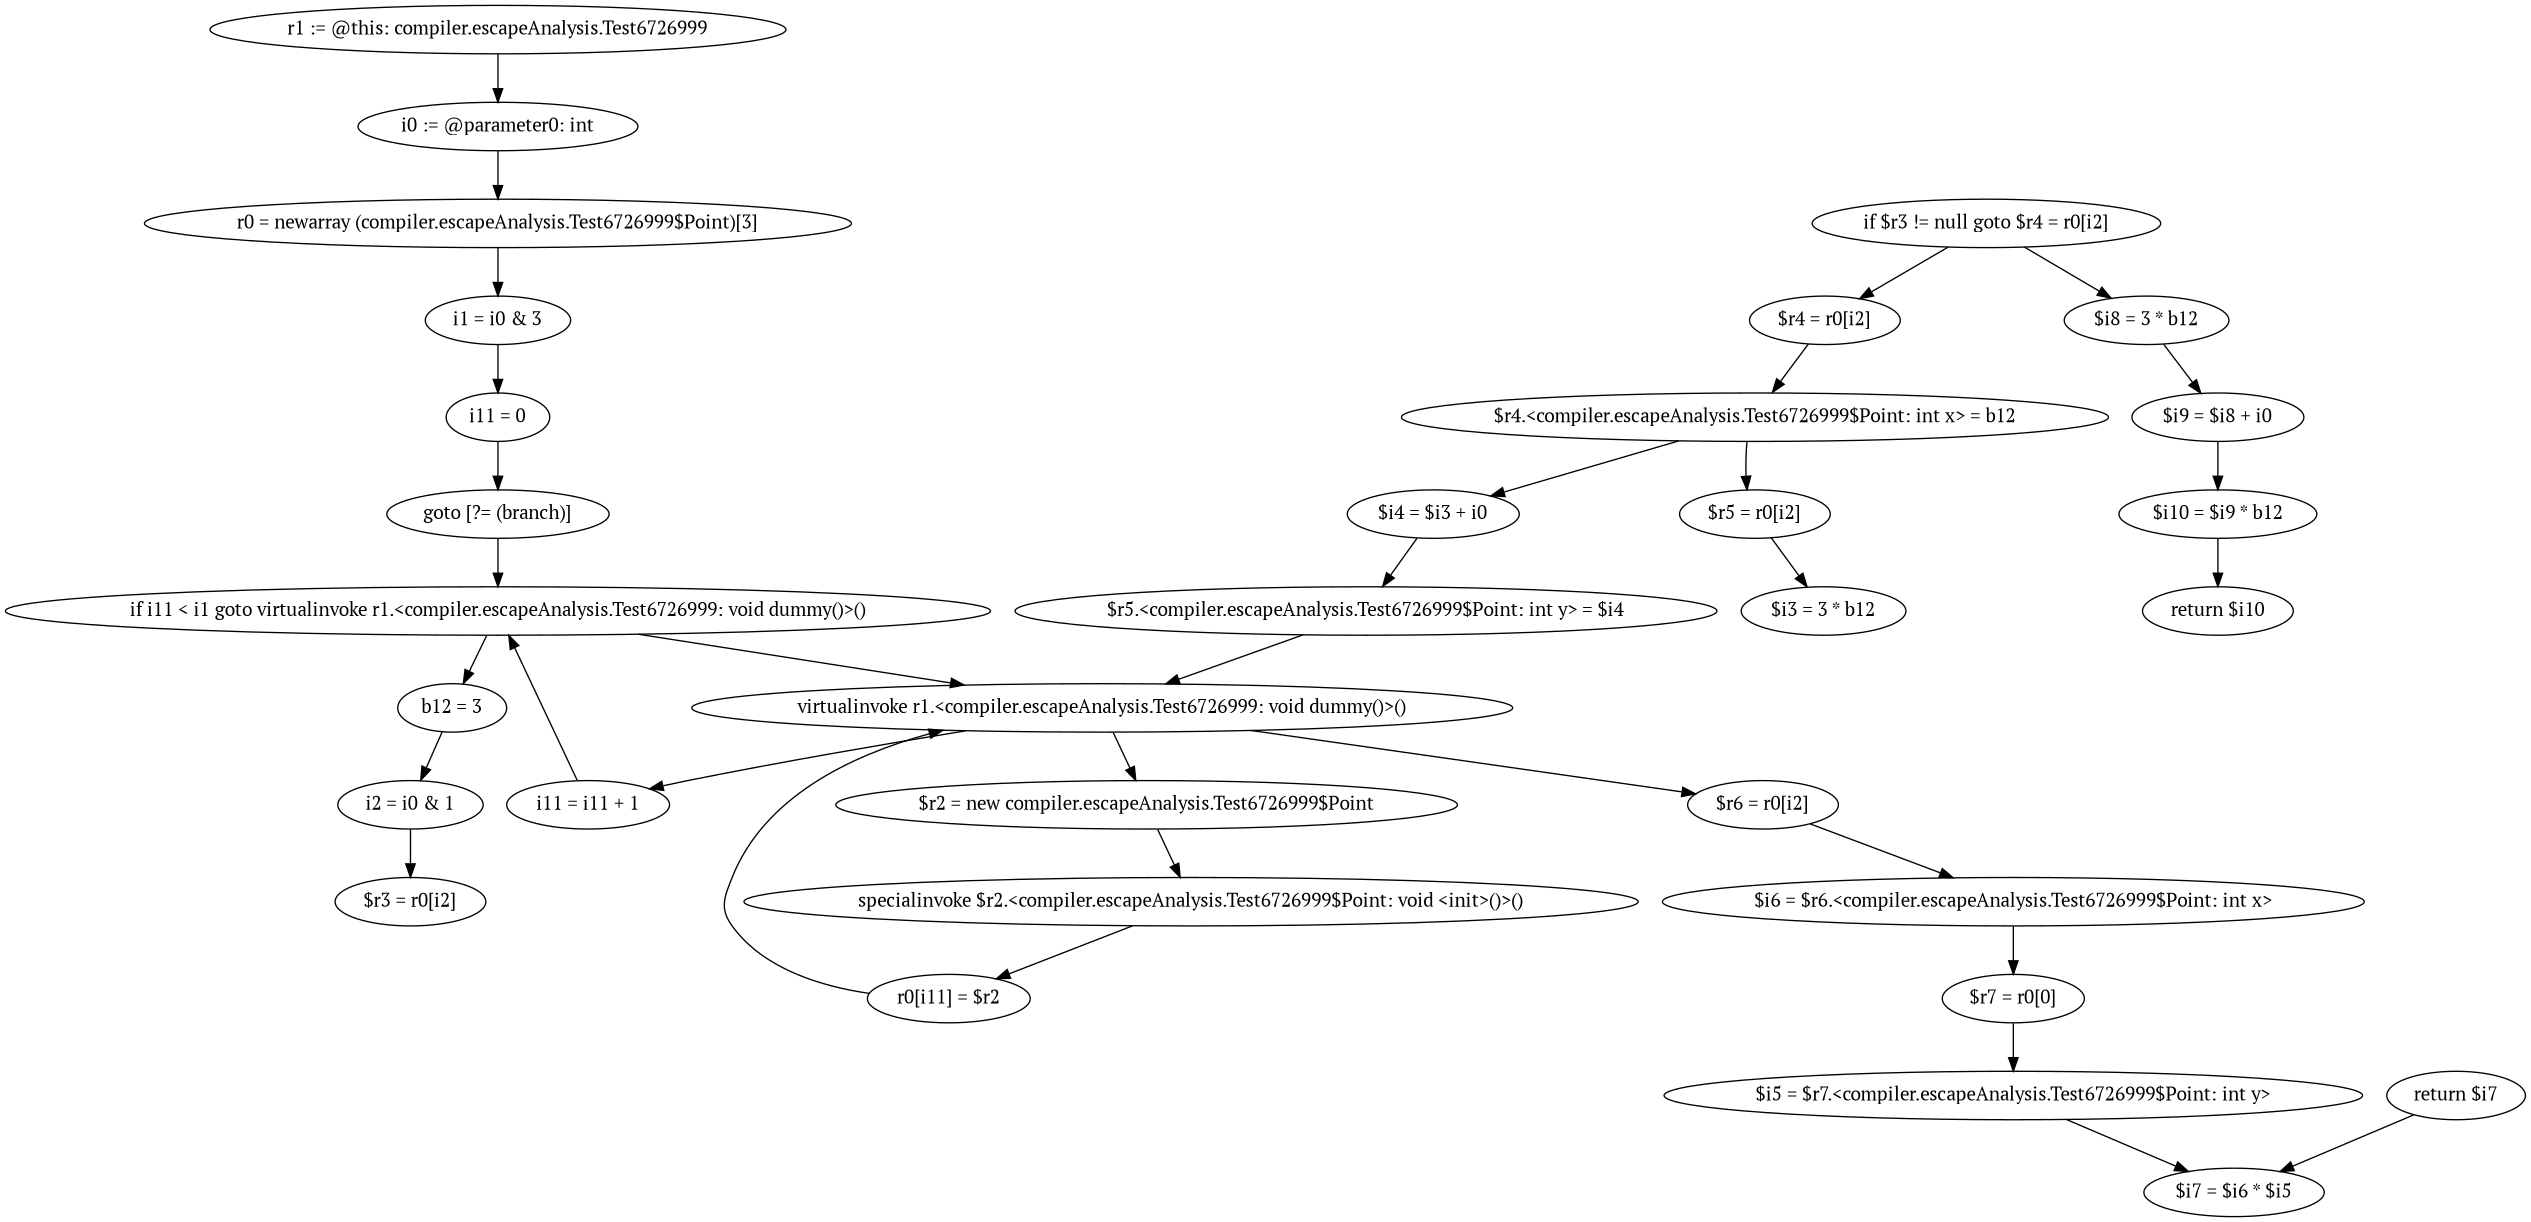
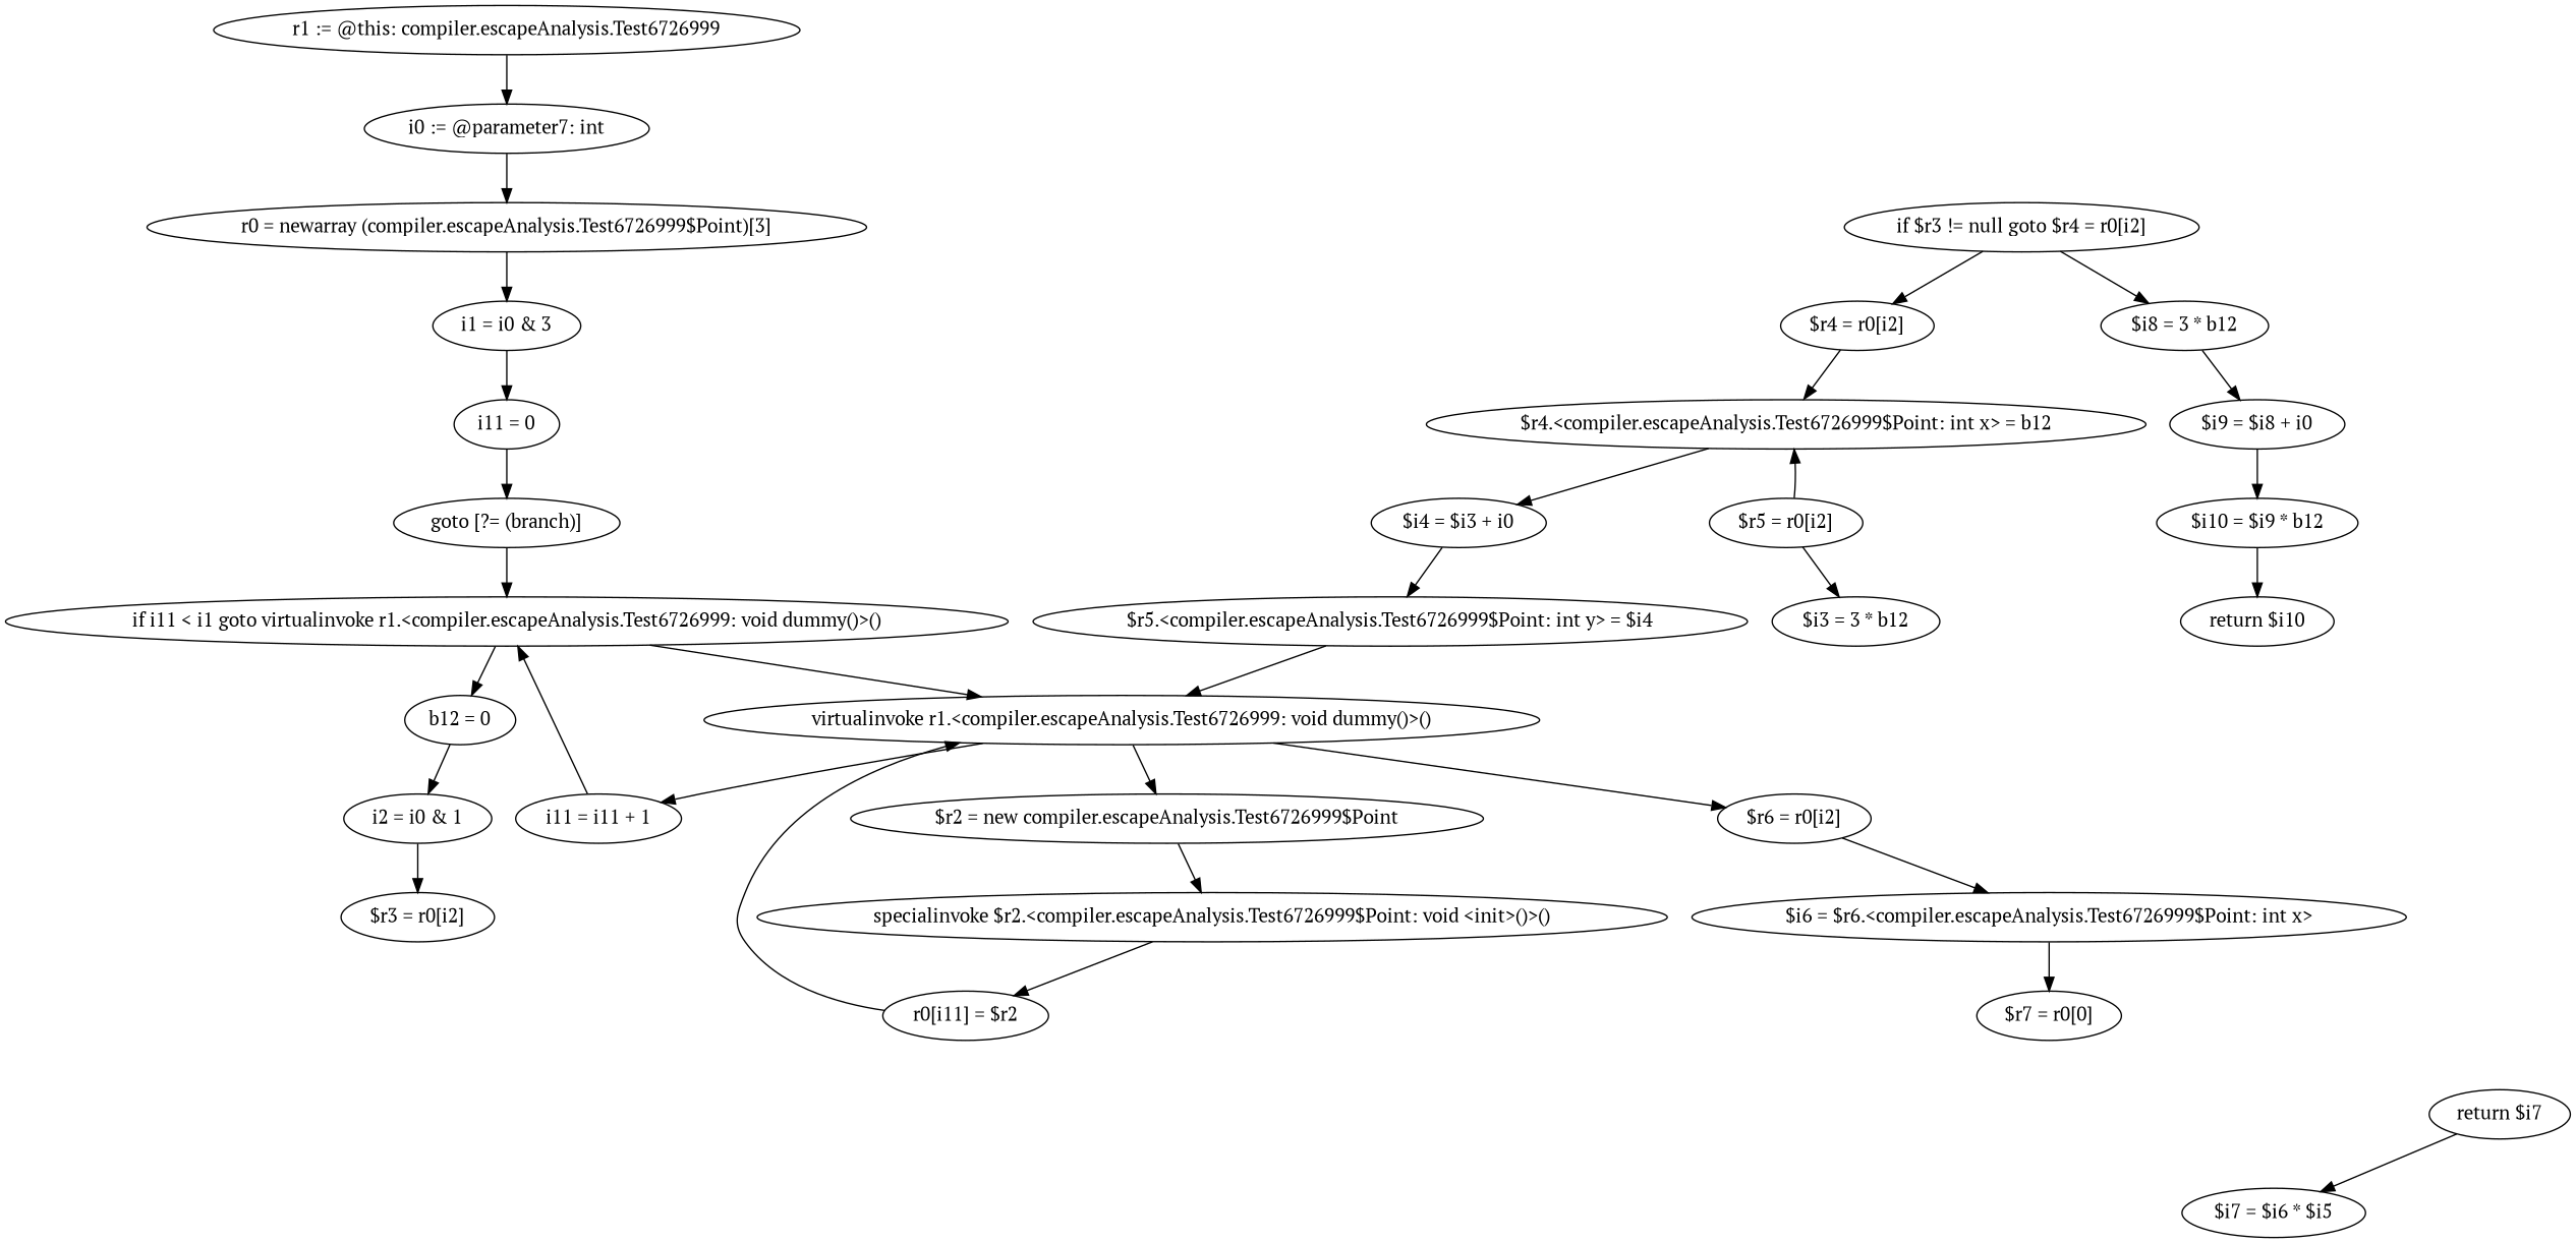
  digraph {
    fontname="PT Serif"
    node [fontname="PT Serif"]
    edge [fontname="PT Serif"]
    "r1 := @this: compiler.escapeAnalysis.Test6726999"
-   "i0 := @parameter0: int"
+   "i0 := @parameter0: int" [label="i0 := @parameter7: int"]
    "r0 = newarray (compiler.escapeAnalysis.Test6726999$Point)[3]"
    "i1 = i0 & 3"
    "i11 = 0"
    "goto [?= (branch)]"
    "if i11 < i1 goto virtualinvoke r1.<compiler.escapeAnalysis.Test6726999: void dummy()>()"
    "virtualinvoke r1.<compiler.escapeAnalysis.Test6726999: void dummy()>()"
-   "b12 = 3"
+   "b12 = 3" [label="b12 = 0"]
    "$r2 = new compiler.escapeAnalysis.Test6726999$Point"
    "i11 = i11 + 1"
    "$r6 = r0[i2]"
    "specialinvoke $r2.<compiler.escapeAnalysis.Test6726999$Point: void <init>()>()"
    "$i6 = $r6.<compiler.escapeAnalysis.Test6726999$Point: int x>"
    "r0[i11] = $r2"
    "i2 = i0 & 1"
    "$r3 = r0[i2]"
    "if $r3 != null goto $r4 = r0[i2]"
    "$i8 = 3 * b12"
    "$r4 = r0[i2]"
    "$i9 = $i8 + i0"
    "$r4.<compiler.escapeAnalysis.Test6726999$Point: int x> = b12"
    "$i10 = $i9 * b12"
    "return $i10"
    "$r5 = r0[i2]"
    "$i4 = $i3 + i0"
    "$i3 = 3 * b12"
    "$r5.<compiler.escapeAnalysis.Test6726999$Point: int y> = $i4"
    "$r7 = r0[0]"
-   "$i5 = $r7.<compiler.escapeAnalysis.Test6726999$Point: int y>"
    "$i7 = $i6 * $i5"
    "return $i7"
    "r1 := @this: compiler.escapeAnalysis.Test6726999" -> "i0 := @parameter0: int"
    "i0 := @parameter0: int" -> "r0 = newarray (compiler.escapeAnalysis.Test6726999$Point)[3]"
    "r0 = newarray (compiler.escapeAnalysis.Test6726999$Point)[3]" -> "i1 = i0 & 3"
    "i1 = i0 & 3" -> "i11 = 0"
    "i11 = 0" -> "goto [?= (branch)]"
    "goto [?= (branch)]" -> "if i11 < i1 goto virtualinvoke r1.<compiler.escapeAnalysis.Test6726999: void dummy()>()"
    "if i11 < i1 goto virtualinvoke r1.<compiler.escapeAnalysis.Test6726999: void dummy()>()" -> "virtualinvoke r1.<compiler.escapeAnalysis.Test6726999: void dummy()>()"
    "if i11 < i1 goto virtualinvoke r1.<compiler.escapeAnalysis.Test6726999: void dummy()>()" -> "b12 = 3"
    "virtualinvoke r1.<compiler.escapeAnalysis.Test6726999: void dummy()>()" -> "$r2 = new compiler.escapeAnalysis.Test6726999$Point"
    "virtualinvoke r1.<compiler.escapeAnalysis.Test6726999: void dummy()>()" -> "i11 = i11 + 1"
    "virtualinvoke r1.<compiler.escapeAnalysis.Test6726999: void dummy()>()" -> "$r6 = r0[i2]"
    "b12 = 3" -> "i2 = i0 & 1"
    "$r2 = new compiler.escapeAnalysis.Test6726999$Point" -> "specialinvoke $r2.<compiler.escapeAnalysis.Test6726999$Point: void <init>()>()"
    "i11 = i11 + 1" -> "if i11 < i1 goto virtualinvoke r1.<compiler.escapeAnalysis.Test6726999: void dummy()>()"
    "$r6 = r0[i2]" -> "$i6 = $r6.<compiler.escapeAnalysis.Test6726999$Point: int x>"
    "specialinvoke $r2.<compiler.escapeAnalysis.Test6726999$Point: void <init>()>()" -> "r0[i11] = $r2"
    "$i6 = $r6.<compiler.escapeAnalysis.Test6726999$Point: int x>" -> "$r7 = r0[0]"
    "r0[i11] = $r2" -> "virtualinvoke r1.<compiler.escapeAnalysis.Test6726999: void dummy()>()"
    "i2 = i0 & 1" -> "$r3 = r0[i2]"
    "if $r3 != null goto $r4 = r0[i2]" -> "$i8 = 3 * b12"
    "if $r3 != null goto $r4 = r0[i2]" -> "$r4 = r0[i2]"
    "$i8 = 3 * b12" -> "$i9 = $i8 + i0"
    "$r4 = r0[i2]" -> "$r4.<compiler.escapeAnalysis.Test6726999$Point: int x> = b12"
    "$i9 = $i8 + i0" -> "$i10 = $i9 * b12"
-   "$r4.<compiler.escapeAnalysis.Test6726999$Point: int x> = b12" -> "$r5 = r0[i2]"
+   "$r5 = r0[i2]" -> "$r4.<compiler.escapeAnalysis.Test6726999$Point: int x> = b12"
    "$r4.<compiler.escapeAnalysis.Test6726999$Point: int x> = b12" -> "$i4 = $i3 + i0"
    "$i10 = $i9 * b12" -> "return $i10"
    "$r5 = r0[i2]" -> "$i3 = 3 * b12"
    "$i4 = $i3 + i0" -> "$r5.<compiler.escapeAnalysis.Test6726999$Point: int y> = $i4"
    "$r5.<compiler.escapeAnalysis.Test6726999$Point: int y> = $i4" -> "virtualinvoke r1.<compiler.escapeAnalysis.Test6726999: void dummy()>()"
-   "$r7 = r0[0]" -> "$i5 = $r7.<compiler.escapeAnalysis.Test6726999$Point: int y>"
-   "$i5 = $r7.<compiler.escapeAnalysis.Test6726999$Point: int y>" -> "$i7 = $i6 * $i5"
    "return $i7" -> "$i7 = $i6 * $i5"
  }
